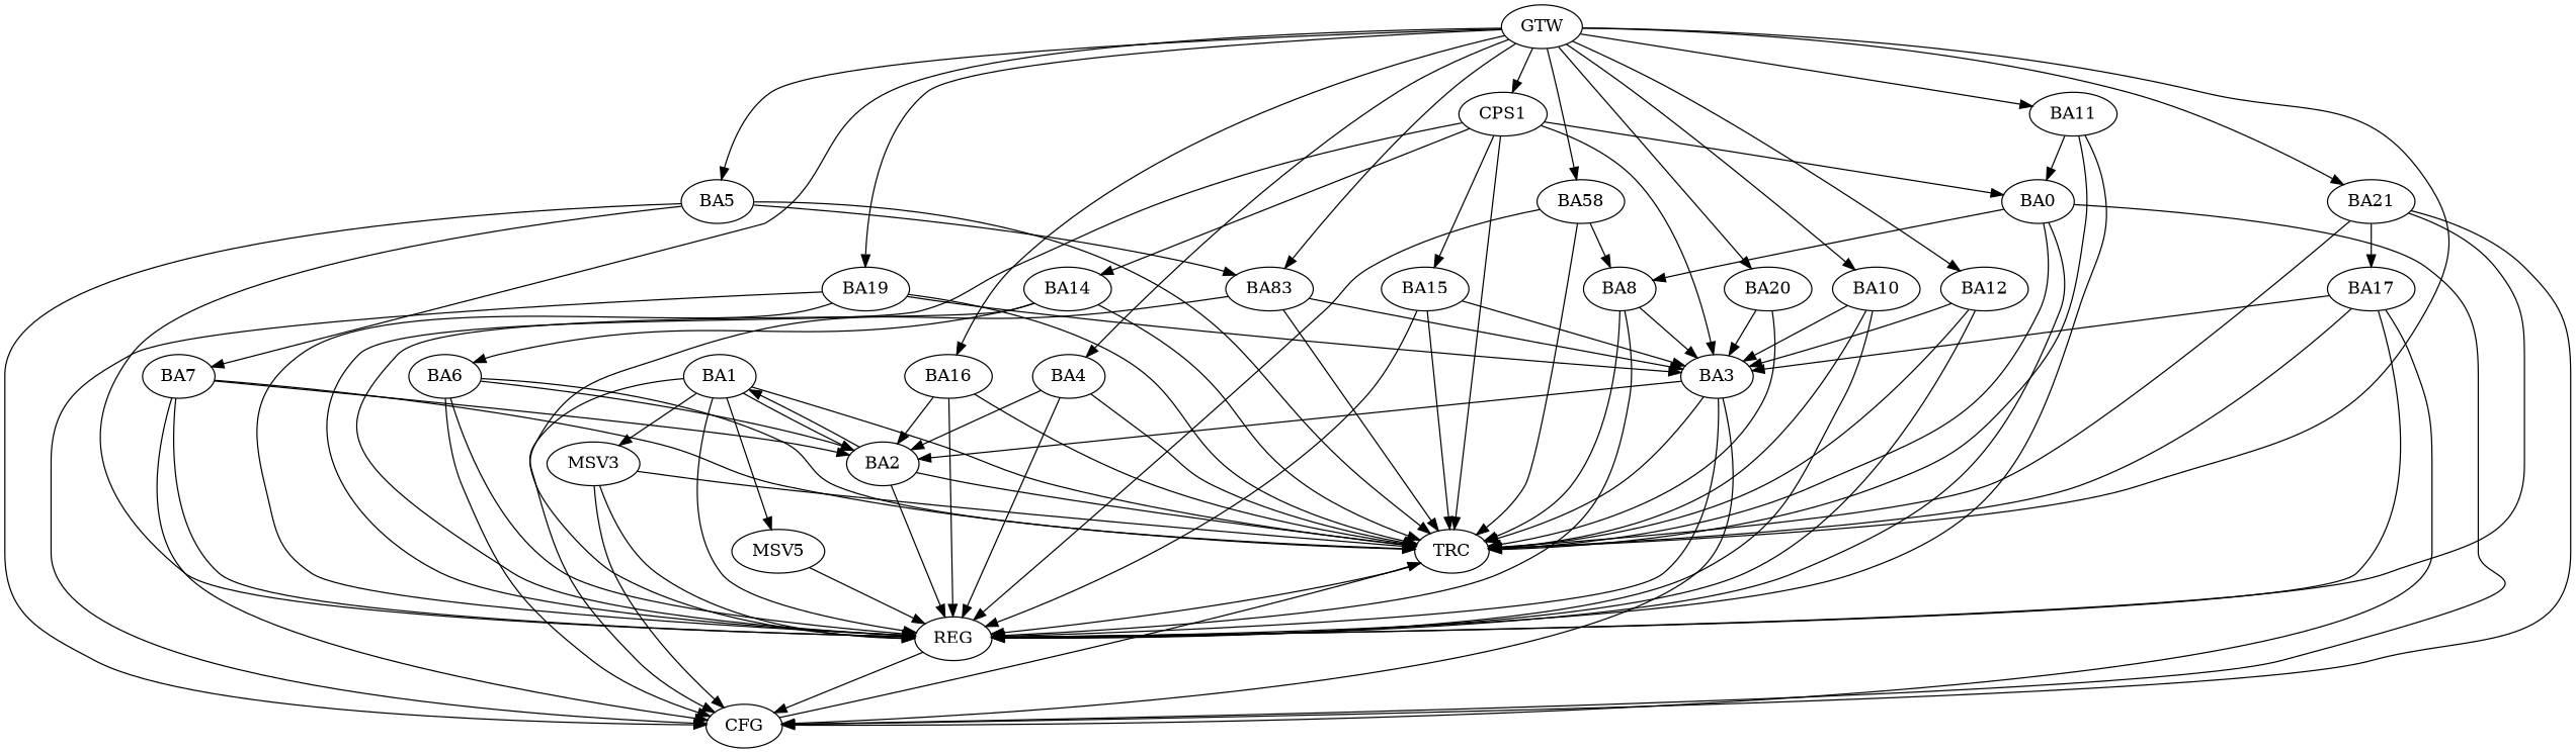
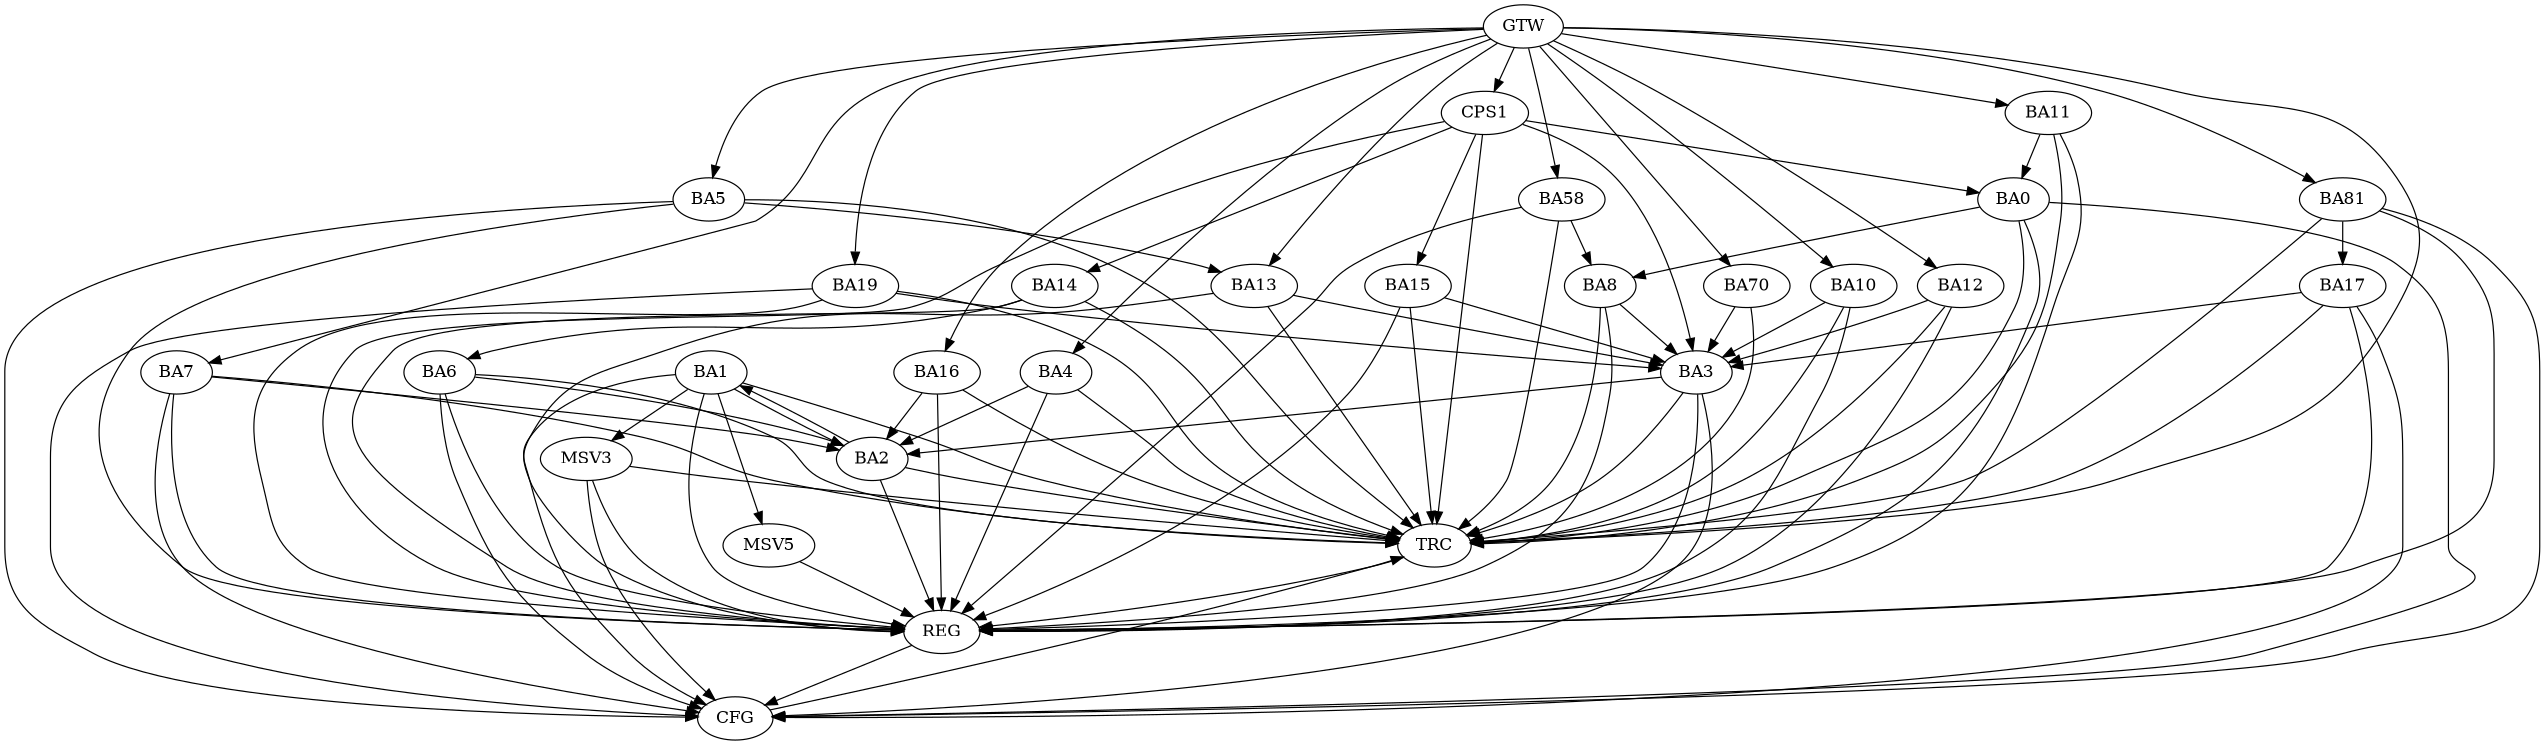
  strict digraph {
    n1 [label=BA1]
    n2 [label=BA2]
    n3 [label=REG]
    n4 [label=CFG]
    n5 [label=TRC]
    n6 [label=MSV5]
    n7 [label=MSV3]
    n8 [label=BA3]
    n9 [label=BA4]
    n10 [label=BA5]
-   n11 [label=BA83]
+   n11 [label=BA13]
    n12 [label=BA6]
    n13 [label=BA7]
    n14 [label=BA8]
    n15 [label=BA0]
    n16 [label=BA10]
    n17 [label=BA11]
    n18 [label=BA12]
    n19 [label=BA14]
    n20 [label=BA15]
    n21 [label=BA16]
    n22 [label=BA17]
    n23 [label=BA58]
    n24 [label=BA19]
-   n25 [label=BA20]
-   n26 [label=BA21]
+   n25 [label=BA70]
+   n26 [label=BA81]
    n27 [label=CPS1]
    n28 [label=GTW]
    n1 -> n2
    n1 -> n3
    n1 -> n4
    n1 -> n5
    n1 -> n6
    n1 -> n7
    n2 -> n1
    n2 -> n3
    n2 -> n5
    n3 -> n4
    n4 -> n5
    n5 -> n3
    n6 -> n3
    n7 -> n3
    n7 -> n4
    n7 -> n5
    n8 -> n2
    n8 -> n3
    n8 -> n4
    n8 -> n5
    n9 -> n2
    n9 -> n3
    n9 -> n5
    n10 -> n3
    n10 -> n4
    n10 -> n5
    n10 -> n11
    n11 -> n3
    n11 -> n5
    n11 -> n8
    n12 -> n2
    n12 -> n3
    n12 -> n4
    n12 -> n5
    n13 -> n2
    n13 -> n3
    n13 -> n4
    n13 -> n5
    n14 -> n3
    n14 -> n5
    n14 -> n8
    n15 -> n3
    n15 -> n4
    n15 -> n5
    n15 -> n14
    n16 -> n3
    n16 -> n5
    n16 -> n8
    n17 -> n3
    n17 -> n5
    n17 -> n15
    n18 -> n3
    n18 -> n5
    n18 -> n8
    n19 -> n3
    n19 -> n5
    n19 -> n12
    n20 -> n3
    n20 -> n5
    n20 -> n8
    n21 -> n2
    n21 -> n3
    n21 -> n5
    n22 -> n3
    n22 -> n4
    n22 -> n5
    n22 -> n8
    n23 -> n3
    n23 -> n5
    n23 -> n14
    n24 -> n3
    n24 -> n4
    n24 -> n5
    n24 -> n8
    n25 -> n5
    n25 -> n8
    n26 -> n3
    n26 -> n4
    n26 -> n5
    n26 -> n22
    n27 -> n3
    n27 -> n5
    n27 -> n8
    n27 -> n15
    n27 -> n19
    n27 -> n20
    n28 -> n5
    n28 -> n9
    n28 -> n10
    n28 -> n11
    n28 -> n13
    n28 -> n16
    n28 -> n17
    n28 -> n18
    n28 -> n21
    n28 -> n23
    n28 -> n24
    n28 -> n25
    n28 -> n26
    n28 -> n27
  }
